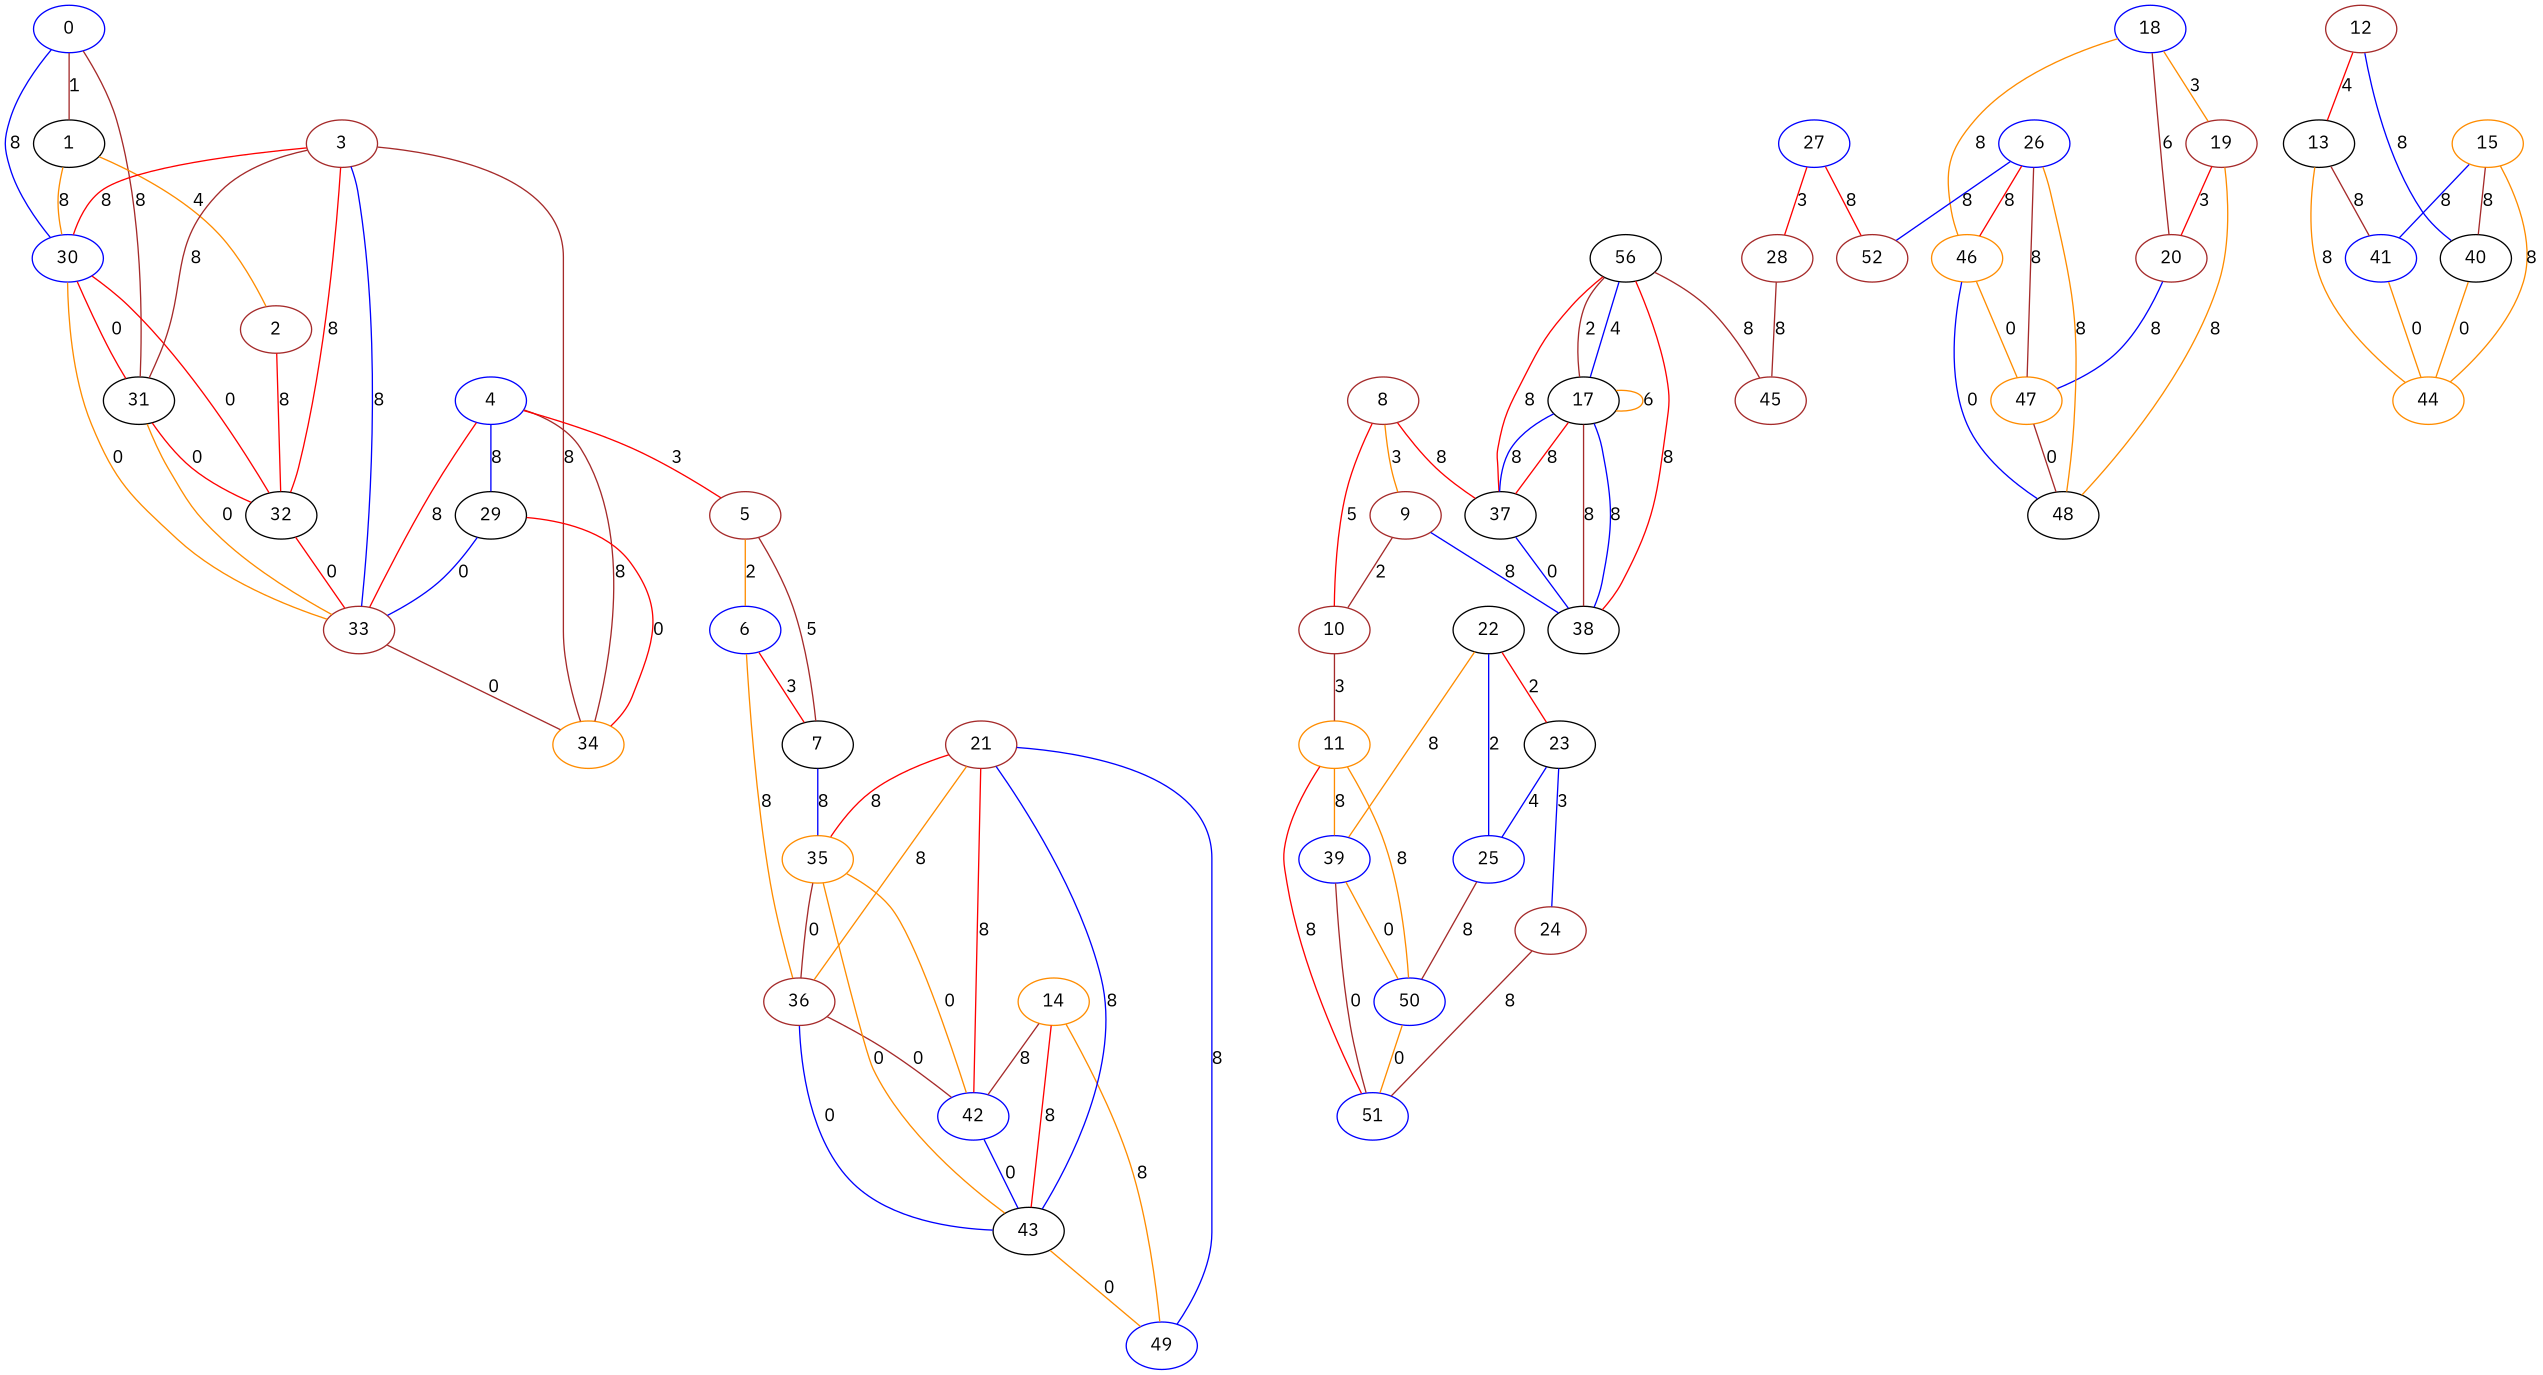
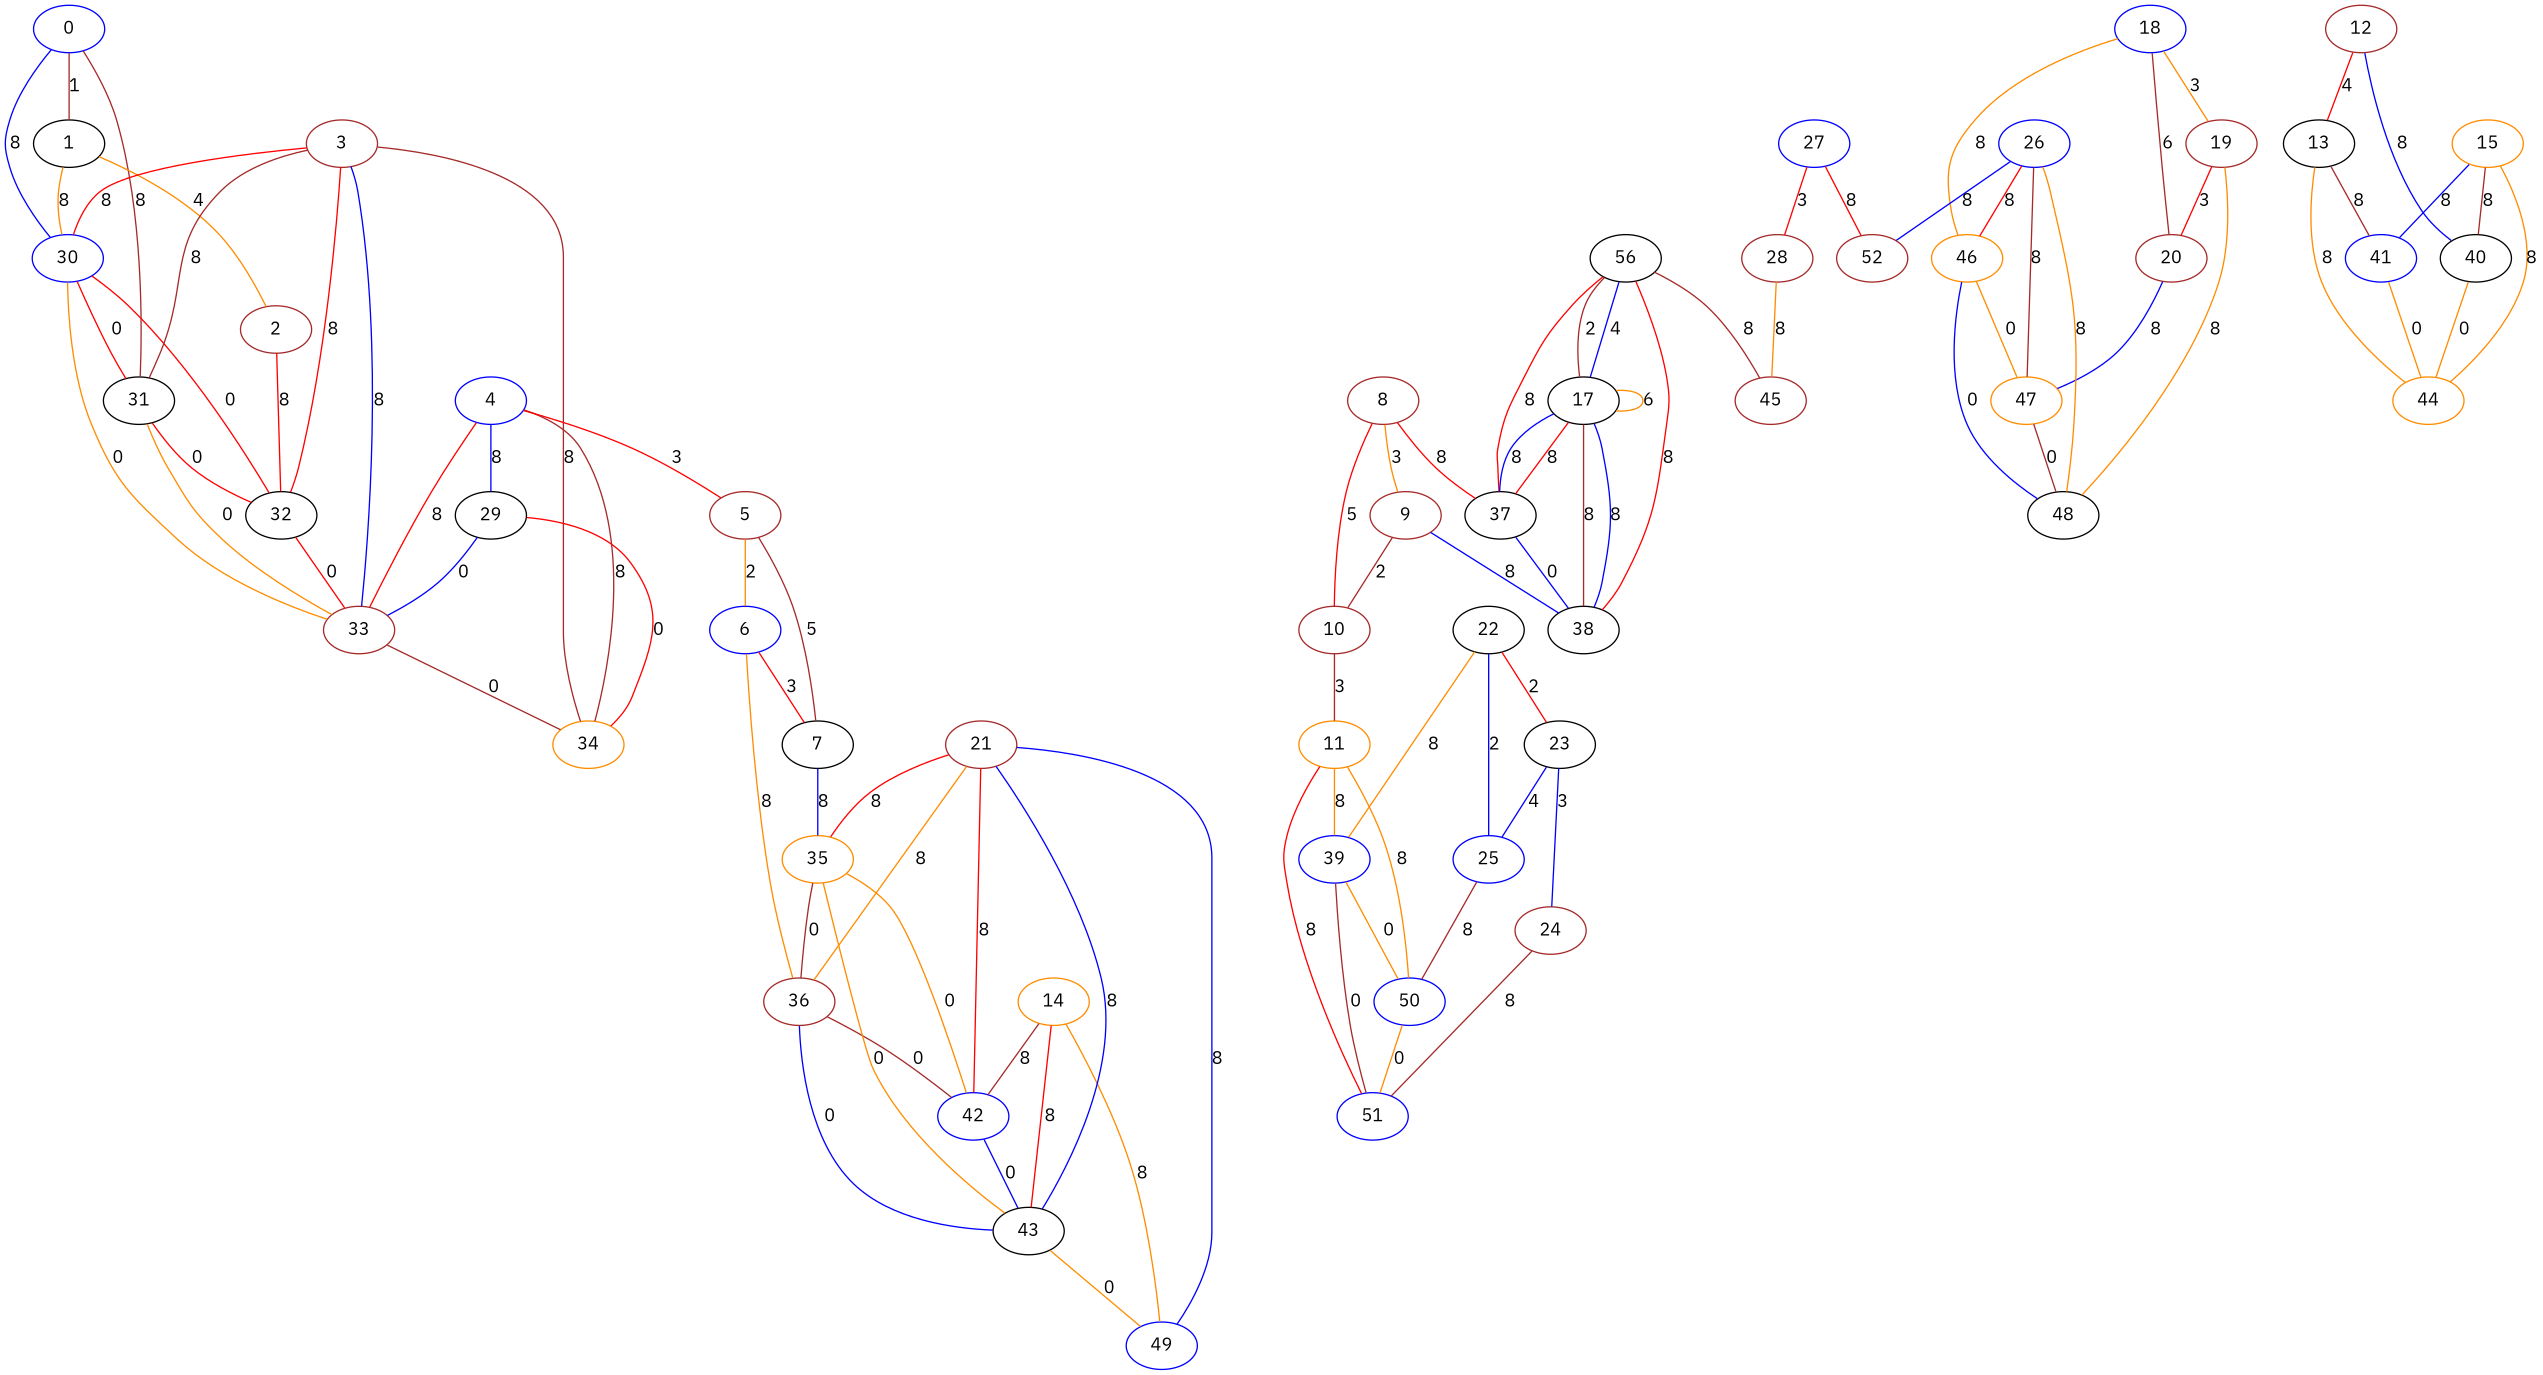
  graph {
    fontname="IBM Plex Sans"
    node [color=brown fontname="IBM Plex Sans" weight=1]
    edge [color=darkorange fontname="IBM Plex Sans"]
    0 [color=blue]
    1 [color=black]
    30 [color=blue weight=3]
    31 [color=black weight=3]
    2
    32 [color=black weight=3]
    33 [weight=3]
    3
    34 [color=darkorange weight=3]
    4 [color=blue]
    5
    29 [color=black weight=4]
    6 [color=blue]
    7 [color=black]
    36 [weight=3]
    35 [color=darkorange weight=3]
    42 [color=blue weight=3]
    43 [color=black weight=3]
    8
    9
    10
    37 [color=black weight=3]
    38 [color=black weight=3]
    11 [color=darkorange]
    39 [color=blue weight=3]
    50 [color=blue weight=3]
    51 [color=blue weight=3]
    13 [color=black]
    12
    40 [color=black weight=3]
    41 [color=blue weight=3]
    44 [color=darkorange weight=3]
    14 [color=darkorange]
    49 [color=blue weight=3]
    15 [color=darkorange]
    n36 [color=black label=56]
    17 [color=black weight=2]
    45 [weight=3]
    18 [color=blue weight=2]
    19
    20
    46 [color=darkorange weight=3]
    48 [color=black weight=3]
    47 [color=darkorange weight=3]
    21
    22 [color=black]
    23 [color=black]
    25 [color=blue]
    24
    26 [color=blue]
    52 [weight=3]
    27 [color=blue]
    28
    0 -- 1 [color=brown label=1]
    0 -- 30 [color=blue label=8]
    0 -- 31 [color=brown label=8]
    1 -- 30 [label=8]
    1 -- 2 [label=4]
    30 -- 31 [color=red label=0]
    30 -- 32 [color=red label=0]
    30 -- 33 [label=0]
    31 -- 32 [color=red label=0]
    31 -- 33 [label=0]
    2 -- 32 [color=red label=8]
    32 -- 33 [color=red label=0]
    33 -- 34 [color=brown label=0]
    3 -- 30 [color=red label=8]
    3 -- 31 [color=brown label=8]
    3 -- 32 [color=red label=8]
    3 -- 33 [color=blue label=8]
    3 -- 34 [color=brown label=8]
    4 -- 33 [color=red label=8]
    4 -- 34 [color=brown label=8]
    4 -- 5 [color=red label=3]
    4 -- 29 [color=blue label=8]
    5 -- 6 [label=2]
    5 -- 7 [color=brown label=5]
    29 -- 33 [color=blue label=0]
    29 -- 34 [color=red label=0]
    6 -- 7 [color=red label=3]
    6 -- 36 [label=8]
    7 -- 35 [color=blue label=8]
    36 -- 42 [color=brown label=0]
    36 -- 43 [color=blue label=0]
    35 -- 36 [color=brown label=0]
    35 -- 42 [label=0]
    35 -- 43 [label=0]
    42 -- 43 [color=blue label=0]
    43 -- 49 [label=0]
    8 -- 9 [label=3]
    8 -- 10 [color=red label=5]
    8 -- 37 [color=red label=8]
    9 -- 10 [color=brown label=2]
    9 -- 38 [color=blue label=8]
    10 -- 11 [color=brown label=3]
    37 -- 38 [color=blue label=0]
    11 -- 39 [label=8]
    11 -- 50 [label=8]
    11 -- 51 [color=red label=8]
    39 -- 50 [label=0]
    39 -- 51 [color=brown label=0]
    50 -- 51 [label=0]
    13 -- 41 [color=brown label=8]
    13 -- 44 [label=8]
    12 -- 13 [color=red label=4]
    12 -- 40 [color=blue label=8]
    40 -- 44 [label=0]
    41 -- 44 [label=0]
    14 -- 42 [color=brown label=8]
    14 -- 43 [color=red label=8]
    14 -- 49 [label=8]
    15 -- 40 [color=brown label=8]
    15 -- 41 [color=blue label=8]
    15 -- 44 [label=8]
    n36 -- 37 [color=red label=8]
    n36 -- 38 [color=red label=8]
    n36 -- 17 [color=brown label=2]
    n36 -- 17 [color=blue label=4]
    n36 -- 45 [color=brown label=8]
    17 -- 37 [color=blue label=8]
    17 -- 37 [color=red label=8]
    17 -- 38 [color=brown label=8]
    17 -- 38 [color=blue label=8]
    17 -- 17 [label=6]
    18 -- 19 [label=3]
    18 -- 20 [color=brown label=6]
    18 -- 46 [label=8]
    19 -- 20 [color=red label=3]
    19 -- 48 [label=8]
    20 -- 47 [color=blue label=8]
    46 -- 48 [color=blue label=0]
    46 -- 47 [label=0]
    47 -- 48 [color=brown label=0]
    21 -- 36 [label=8]
    21 -- 35 [color=red label=8]
    21 -- 42 [color=red label=8]
    21 -- 43 [color=blue label=8]
    21 -- 49 [color=blue label=8]
    22 -- 39 [label=8]
    22 -- 23 [color=red label=2]
    22 -- 25 [color=blue label=2]
    23 -- 25 [color=blue label=4]
    23 -- 24 [color=blue label=3]
    25 -- 50 [color=brown label=8]
    24 -- 51 [color=brown label=8]
    26 -- 46 [color=red label=8]
    26 -- 48 [label=8]
    26 -- 47 [color=brown label=8]
    26 -- 52 [color=blue label=8]
    27 -- 52 [color=red label=8]
    27 -- 28 [color=red label=3]
-   28 -- 45 [color=brown label=8]
+   28 -- 45 [label=8]
  }
